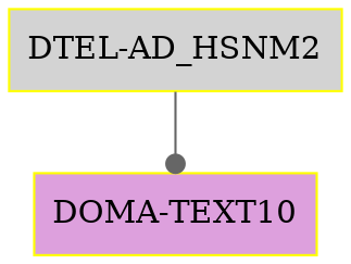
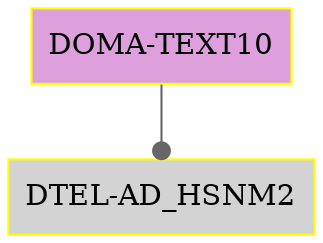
  digraph {
    node [color=yellow shape=box style=filled]
    "DTEL-AD_HSNM2" [fillcolor=lightgrey]
    "DOMA-TEXT10" [fillcolor=plum]
-   "DTEL-AD_HSNM2" -> "DOMA-TEXT10" [color=gray40 arrowhead=dot]
+   "DOMA-TEXT10" -> "DTEL-AD_HSNM2" [color=gray40 arrowhead=dot]
  }
